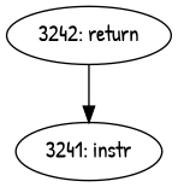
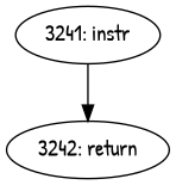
  digraph {
    fontname="Patrick Hand"
    node [fontname="Patrick Hand"]
    n1 [label="3241: instr"]
    n2 [label="3242: return"]
-   n2 -> n1 [fontname="Patrick Hand"]
+   n1 -> n2 [fontname="Patrick Hand"]
  }
